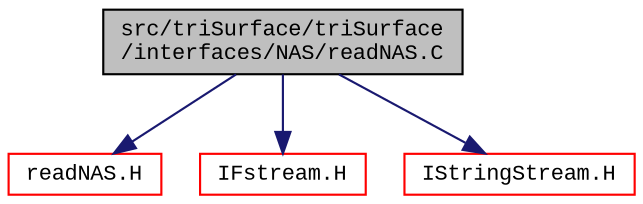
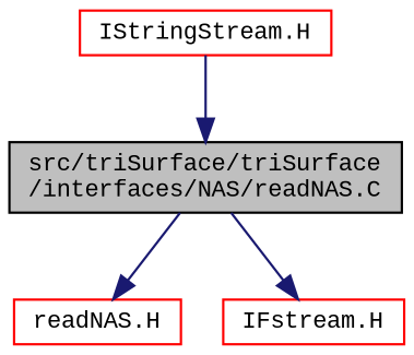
  digraph {
    fontname="Liberation Mono"
    node [color=red fontname="Liberation Mono" fontsize=10 shape=record]
    edge [color=midnightblue fontname="Liberation Mono" fontsize=10 labelfontname=FreeSans labelfontsize=10 style=solid]
    n1 [color=black fillcolor=grey75 fontcolor=black height=0.2 label="src/triSurface/triSurface\l/interfaces/NAS/readNAS.C" style=filled width=0.4]
    n2 [height=0.2 label="readNAS.H" width=0.4]
    n3 [height=0.2 label="IFstream.H" width=0.4]
    n4 [height=0.2 label="IStringStream.H" width=0.4]
    n1 -> n2
    n1 -> n3
-   n1 -> n4
+   n4 -> n1
  }
